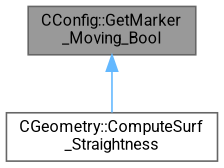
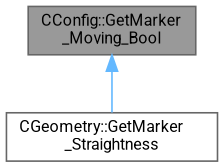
  digraph {
    rankdir=TB
    fontname=Roboto
    node [fontname=Roboto fontsize=10 shape=box style=filled]
    n1 [color=gray40 fillcolor=grey60 fontcolor=black height=0.2 label="CConfig::GetMarker\l_Moving_Bool" width=0.4]
-   n2 [color=grey40 fillcolor=white height=0.2 label="CGeometry::ComputeSurf\l_Straightness" width=0.4]
+   n2 [color=grey40 fillcolor=white height=0.2 label="CGeometry::GetMarker\l_Straightness" width=0.4]
    n1 -> n2 [color=steelblue1 dir=back fontname=Roboto fontsize=10 labelfontname=Helvetica labelfontsize=10 style=solid]
  }
